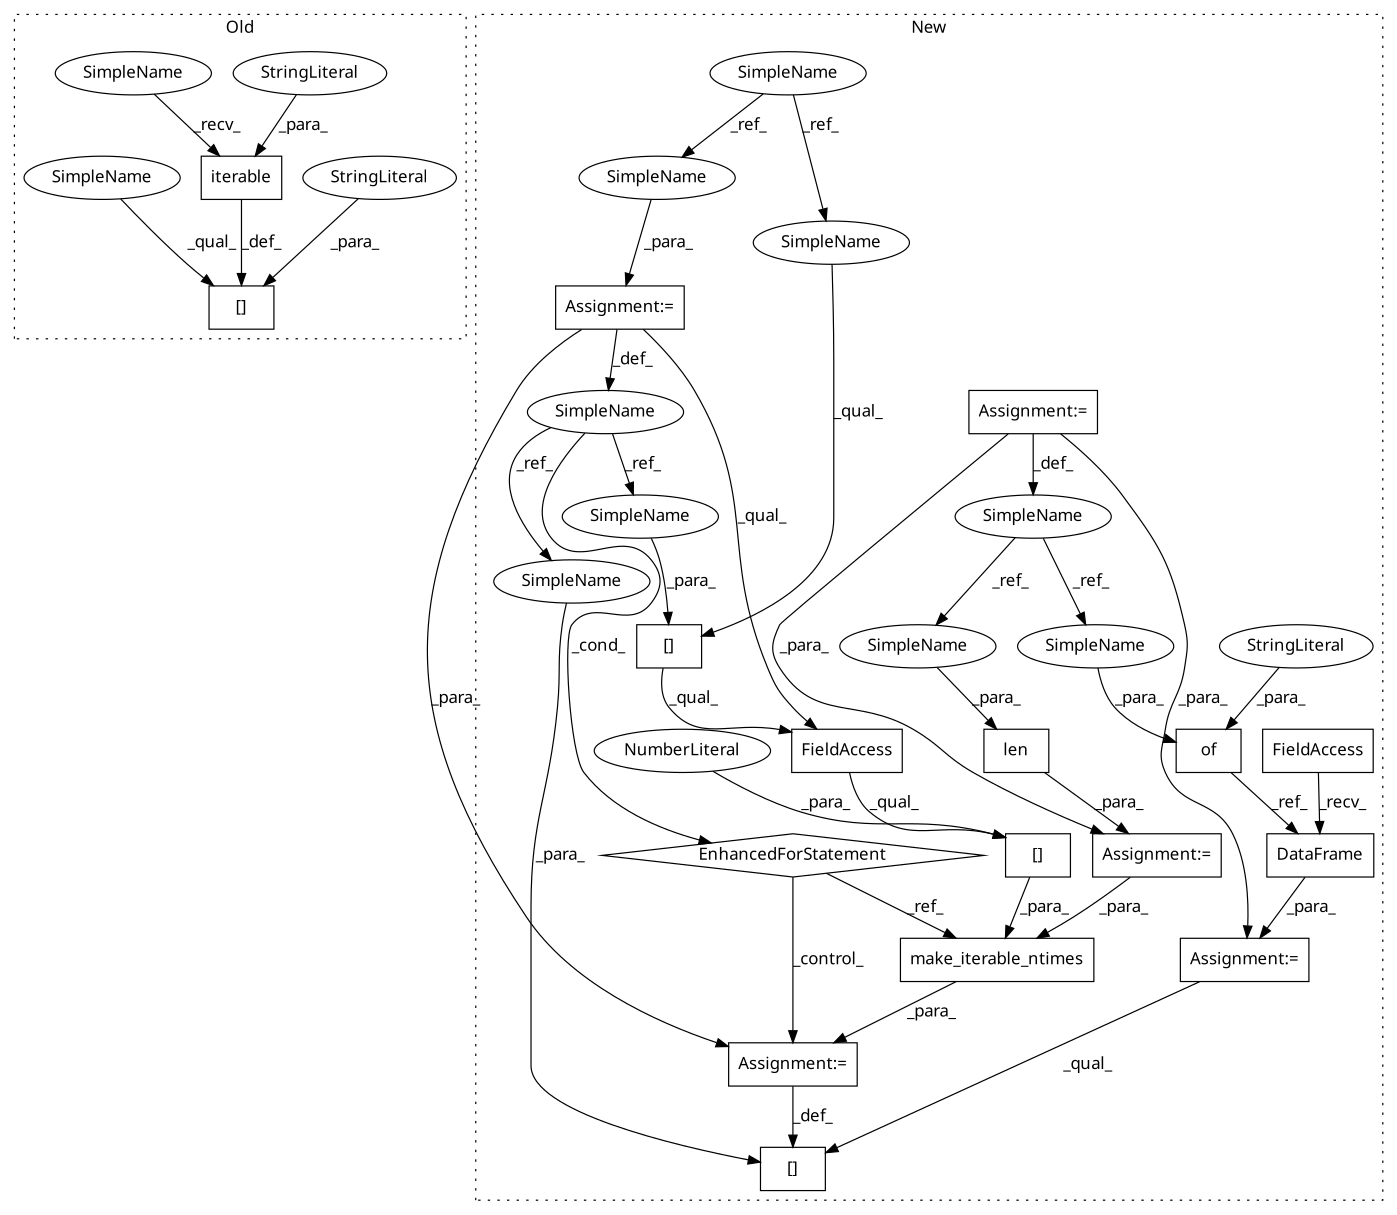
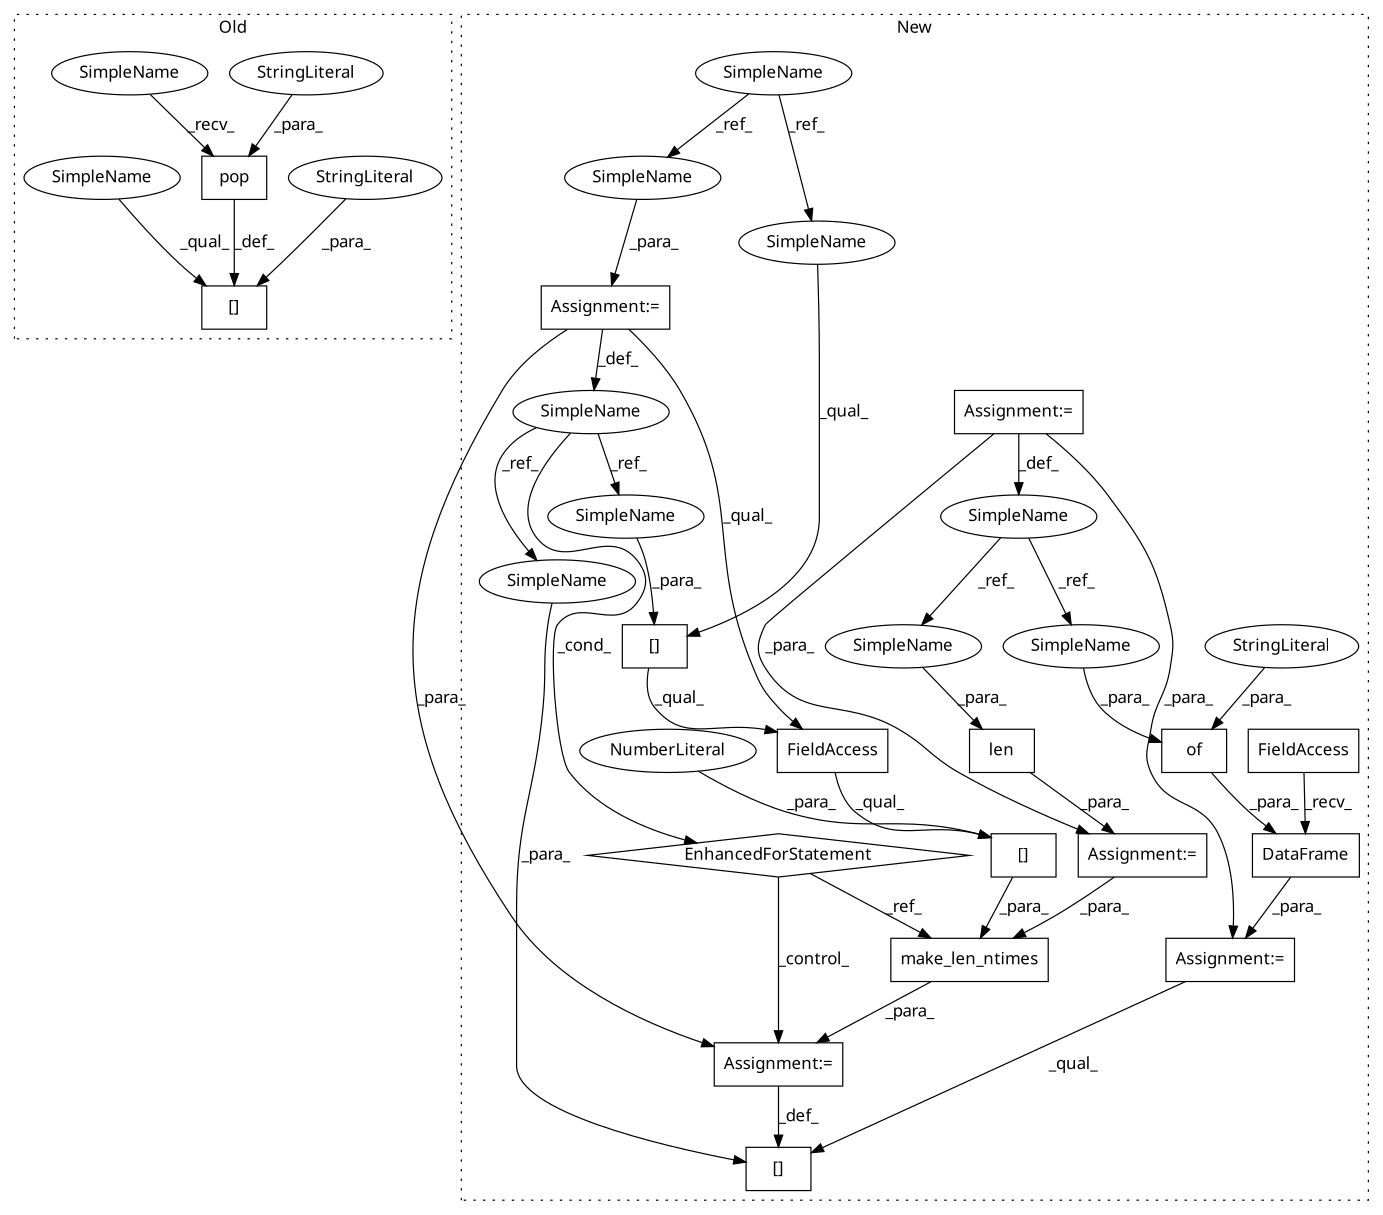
  digraph {
    fontname="Noto Sans"
    node [a=42 fontname="Noto Sans" l=1 s="808,874" shape=box]
    edge [fontname="Noto Sans"]
-   n1 [a=32 l="4,1" label=iterable s="434,476"]
+   n1 [a=32 l="4,1" label=pop s="434,476"]
    n2 [a=2 l="6,1" label="[]" s="483,501"]
    n3 [a=45 l=12 label=StringLiteral s=438 shape=ellipse]
    n4 [a=45 l=12 label=StringLiteral s=489 shape=ellipse]
    n5 [l=5 label=SimpleName s=428 shape=ellipse]
    n6 [l=5 label=SimpleName s=483 shape=ellipse]
    n7 [a=32 l="10,1" label=DataFrame s="737,778"]
    n8 [a=2 l="9,1" label="[]" s="884,895"]
    n9 [l=2 label=SimpleName s=865 shape=ellipse]
    n10 [a=70 l="53,2" label=EnhancedForStatement shape=diamond]
    n11 [a=7 label="Assignment:=" s=689]
-   n12 [a=32 l="21,1" label=make_iterable_ntimes s="897,936"]
+   n12 [a=32 l="21,1" label=make_len_ntimes s="897,936"]
    n13 [a=2 l="5,1" label="[]" s="918,925"]
    n14 [l=4 label=SimpleName s=497 shape=ellipse]
    n15 [a=2 l="14,1" label="[]" s="918,933"]
    n16 [a=34 label=NumberLiteral s=932 shape=ellipse]
    n17 [a=32 l="4,1" label=len s="787,801"]
    n18 [l=10 label=SimpleName s=679 shape=ellipse]
    n19 [a=32 l="3,1" label=of s="751,777"]
    n20 [a=45 l=12 label=StringLiteral s=754 shape=ellipse]
    n21 [a=22 l=13 label=FieldAccess s=918]
    n22 [a=22 l=6 label=FieldAccess s=730]
    n23 [a=7 label="Assignment:=" s=896]
    n24 [a=7 label="Assignment:=" s=729]
    n25 [a=7 l="53,2" label="Assignment:="]
    n26 [a=7 label="Assignment:=" s=786]
    n27 [l=4 label=SimpleName s=870 shape=ellipse]
    n28 [l=4 label=SimpleName s=918 shape=ellipse]
    n29 [l=2 label=SimpleName s=893 shape=ellipse]
    n30 [l=2 label=SimpleName s=923 shape=ellipse]
    n31 [l=10 label=SimpleName s=767 shape=ellipse]
    n32 [l=10 label=SimpleName s=791 shape=ellipse]
    subgraph cluster_1 {
      label=Old
      style=dotted
      n1
      n2
      n3
      n4
      n5
      n6
    }
    subgraph cluster_2 {
      label=New
      style=dotted
      n7
      n8
      n9
      n10
      n11
      n12
      n13
      n14
      n15
      n16
      n17
      n18
      n19
      n20
      n21
      n22
      n23
      n24
      n25
      n26
      n27
      n28
      n29
      n30
      n31
      n32
    }
    n1 -> n2 [label=_def_]
    n3 -> n1 [label=_para_]
    n4 -> n2 [label=_para_]
    n5 -> n1 [label=_recv_]
    n6 -> n2 [label=_qual_]
    n7 -> n24 [label=_para_]
    n9 -> n10 [label=_cond_]
    n9 -> n29 [label=_ref_]
    n9 -> n30 [label=_ref_]
    n10 -> n12 [label=_ref_]
    n10 -> n23 [label=_control_]
    n11 -> n18 [label=_def_]
    n11 -> n24 [label=_para_]
    n11 -> n26 [label=_para_]
    n12 -> n23 [label=_para_]
    n13 -> n21 [label=_qual_]
    n14 -> n27 [label=_ref_]
    n14 -> n28 [label=_ref_]
    n15 -> n12 [label=_para_]
    n16 -> n15 [label=_para_]
    n17 -> n26 [label=_para_]
    n18 -> n31 [label=_ref_]
    n18 -> n32 [label=_ref_]
-   n19 -> n7 [label=_ref_]
+   n19 -> n7 [label=_para_]
    n20 -> n19 [label=_para_]
    n21 -> n15 [label=_qual_]
    n22 -> n7 [label=_recv_]
    n23 -> n8 [label=_def_]
    n24 -> n8 [label=_qual_]
    n25 -> n9 [label=_def_]
    n25 -> n21 [label=_qual_]
    n25 -> n23 [label=_para_]
    n26 -> n12 [label=_para_]
    n27 -> n25 [label=_para_]
    n28 -> n13 [label=_qual_]
    n29 -> n8 [label=_para_]
    n30 -> n13 [label=_para_]
    n31 -> n19 [label=_para_]
    n32 -> n17 [label=_para_]
  }
